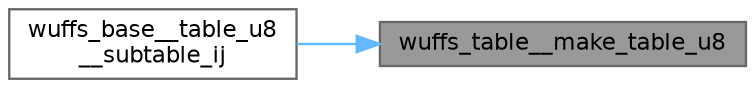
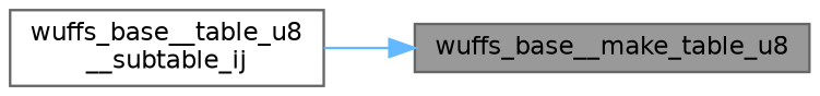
  digraph {
    rankdir=RL
    node [fontname=Helvetica fontsize=10 shape=box style=filled]
-   n1 [color=gray40 fillcolor=grey60 fontcolor=black height=0.2 label=wuffs_table__make_table_u8 width=0.4]
+   n1 [color=gray40 fillcolor=grey60 fontcolor=black height=0.2 label=wuffs_base__make_table_u8 width=0.4]
    n2 [color=grey40 fillcolor=white height=0.2 label="wuffs_base__table_u8\l__subtable_ij" width=0.4]
    n1 -> n2 [color=steelblue1 dir=back fontname=Helvetica fontsize=10 labelfontname=Helvetica labelfontsize=10 style=solid]
  }
